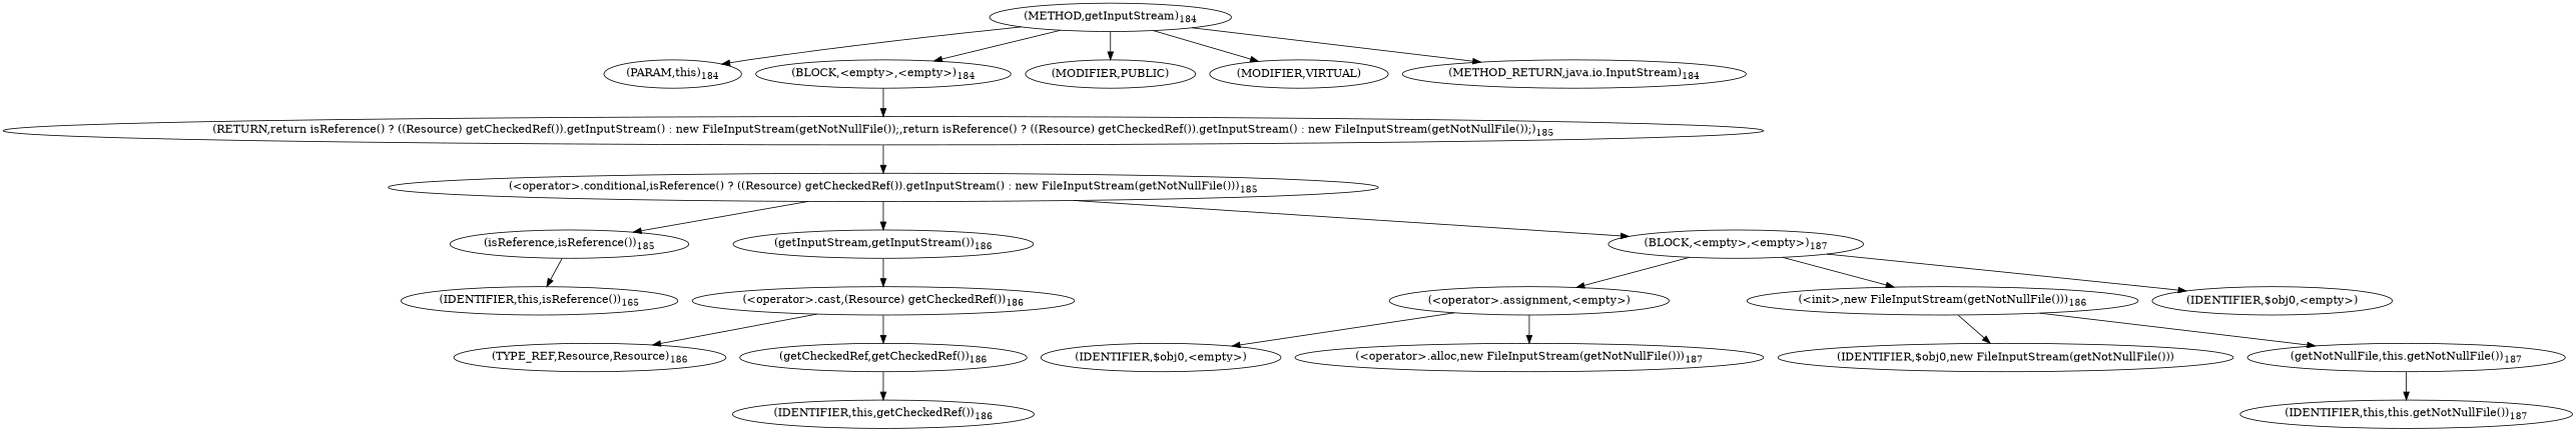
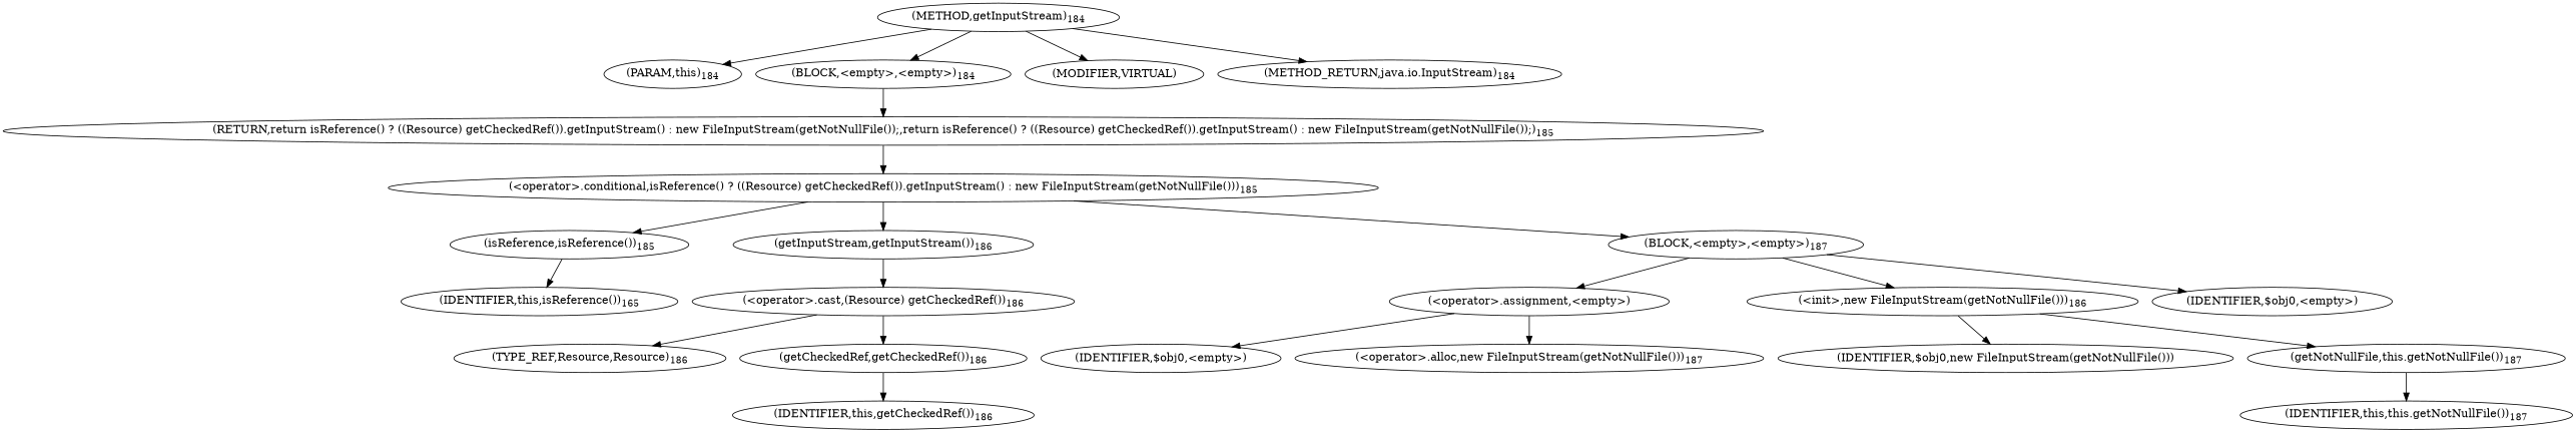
  digraph {
    n1 [label=<(METHOD,getInputStream)<SUB>184</SUB>>]
    n2 [label=<(PARAM,this)<SUB>184</SUB>>]
    n3 [label=<(BLOCK,&lt;empty&gt;,&lt;empty&gt;)<SUB>184</SUB>>]
-   n4 [label=<(MODIFIER,PUBLIC)>]
    n5 [label=<(MODIFIER,VIRTUAL)>]
    n6 [label=<(METHOD_RETURN,java.io.InputStream)<SUB>184</SUB>>]
    n7 [label=<(RETURN,return isReference() ? ((Resource) getCheckedRef()).getInputStream() : new FileInputStream(getNotNullFile());,return isReference() ? ((Resource) getCheckedRef()).getInputStream() : new FileInputStream(getNotNullFile());)<SUB>185</SUB>>]
    n8 [label=<(&lt;operator&gt;.conditional,isReference() ? ((Resource) getCheckedRef()).getInputStream() : new FileInputStream(getNotNullFile()))<SUB>185</SUB>>]
    n9 [label=<(isReference,isReference())<SUB>185</SUB>>]
    n10 [label=<(getInputStream,getInputStream())<SUB>186</SUB>>]
    n11 [label=<(BLOCK,&lt;empty&gt;,&lt;empty&gt;)<SUB>187</SUB>>]
    n12 [label=<(IDENTIFIER,this,isReference())<SUB>165</SUB>>]
    n13 [label=<(&lt;operator&gt;.cast,(Resource) getCheckedRef())<SUB>186</SUB>>]
    n14 [label=<(&lt;operator&gt;.assignment,&lt;empty&gt;)>]
    n15 [label=<(&lt;init&gt;,new FileInputStream(getNotNullFile()))<SUB>186</SUB>>]
    n16 [label=<(IDENTIFIER,$obj0,&lt;empty&gt;)>]
    n17 [label=<(TYPE_REF,Resource,Resource)<SUB>186</SUB>>]
    n18 [label=<(getCheckedRef,getCheckedRef())<SUB>186</SUB>>]
    n19 [label=<(IDENTIFIER,this,getCheckedRef())<SUB>186</SUB>>]
    n20 [label=<(IDENTIFIER,$obj0,&lt;empty&gt;)>]
    n21 [label=<(&lt;operator&gt;.alloc,new FileInputStream(getNotNullFile()))<SUB>187</SUB>>]
    n22 [label=<(IDENTIFIER,$obj0,new FileInputStream(getNotNullFile()))>]
    n23 [label=<(getNotNullFile,this.getNotNullFile())<SUB>187</SUB>>]
    n24 [label=<(IDENTIFIER,this,this.getNotNullFile())<SUB>187</SUB>>]
    n1 -> n2
    n1 -> n3
-   n1 -> n4
    n1 -> n5
    n1 -> n6
    n3 -> n7
    n7 -> n8
    n8 -> n9
    n8 -> n10
    n8 -> n11
    n9 -> n12
    n10 -> n13
    n11 -> n14
    n11 -> n15
    n11 -> n16
    n13 -> n17
    n13 -> n18
    n14 -> n20
    n14 -> n21
    n15 -> n22
    n15 -> n23
    n18 -> n19
    n23 -> n24
  }
